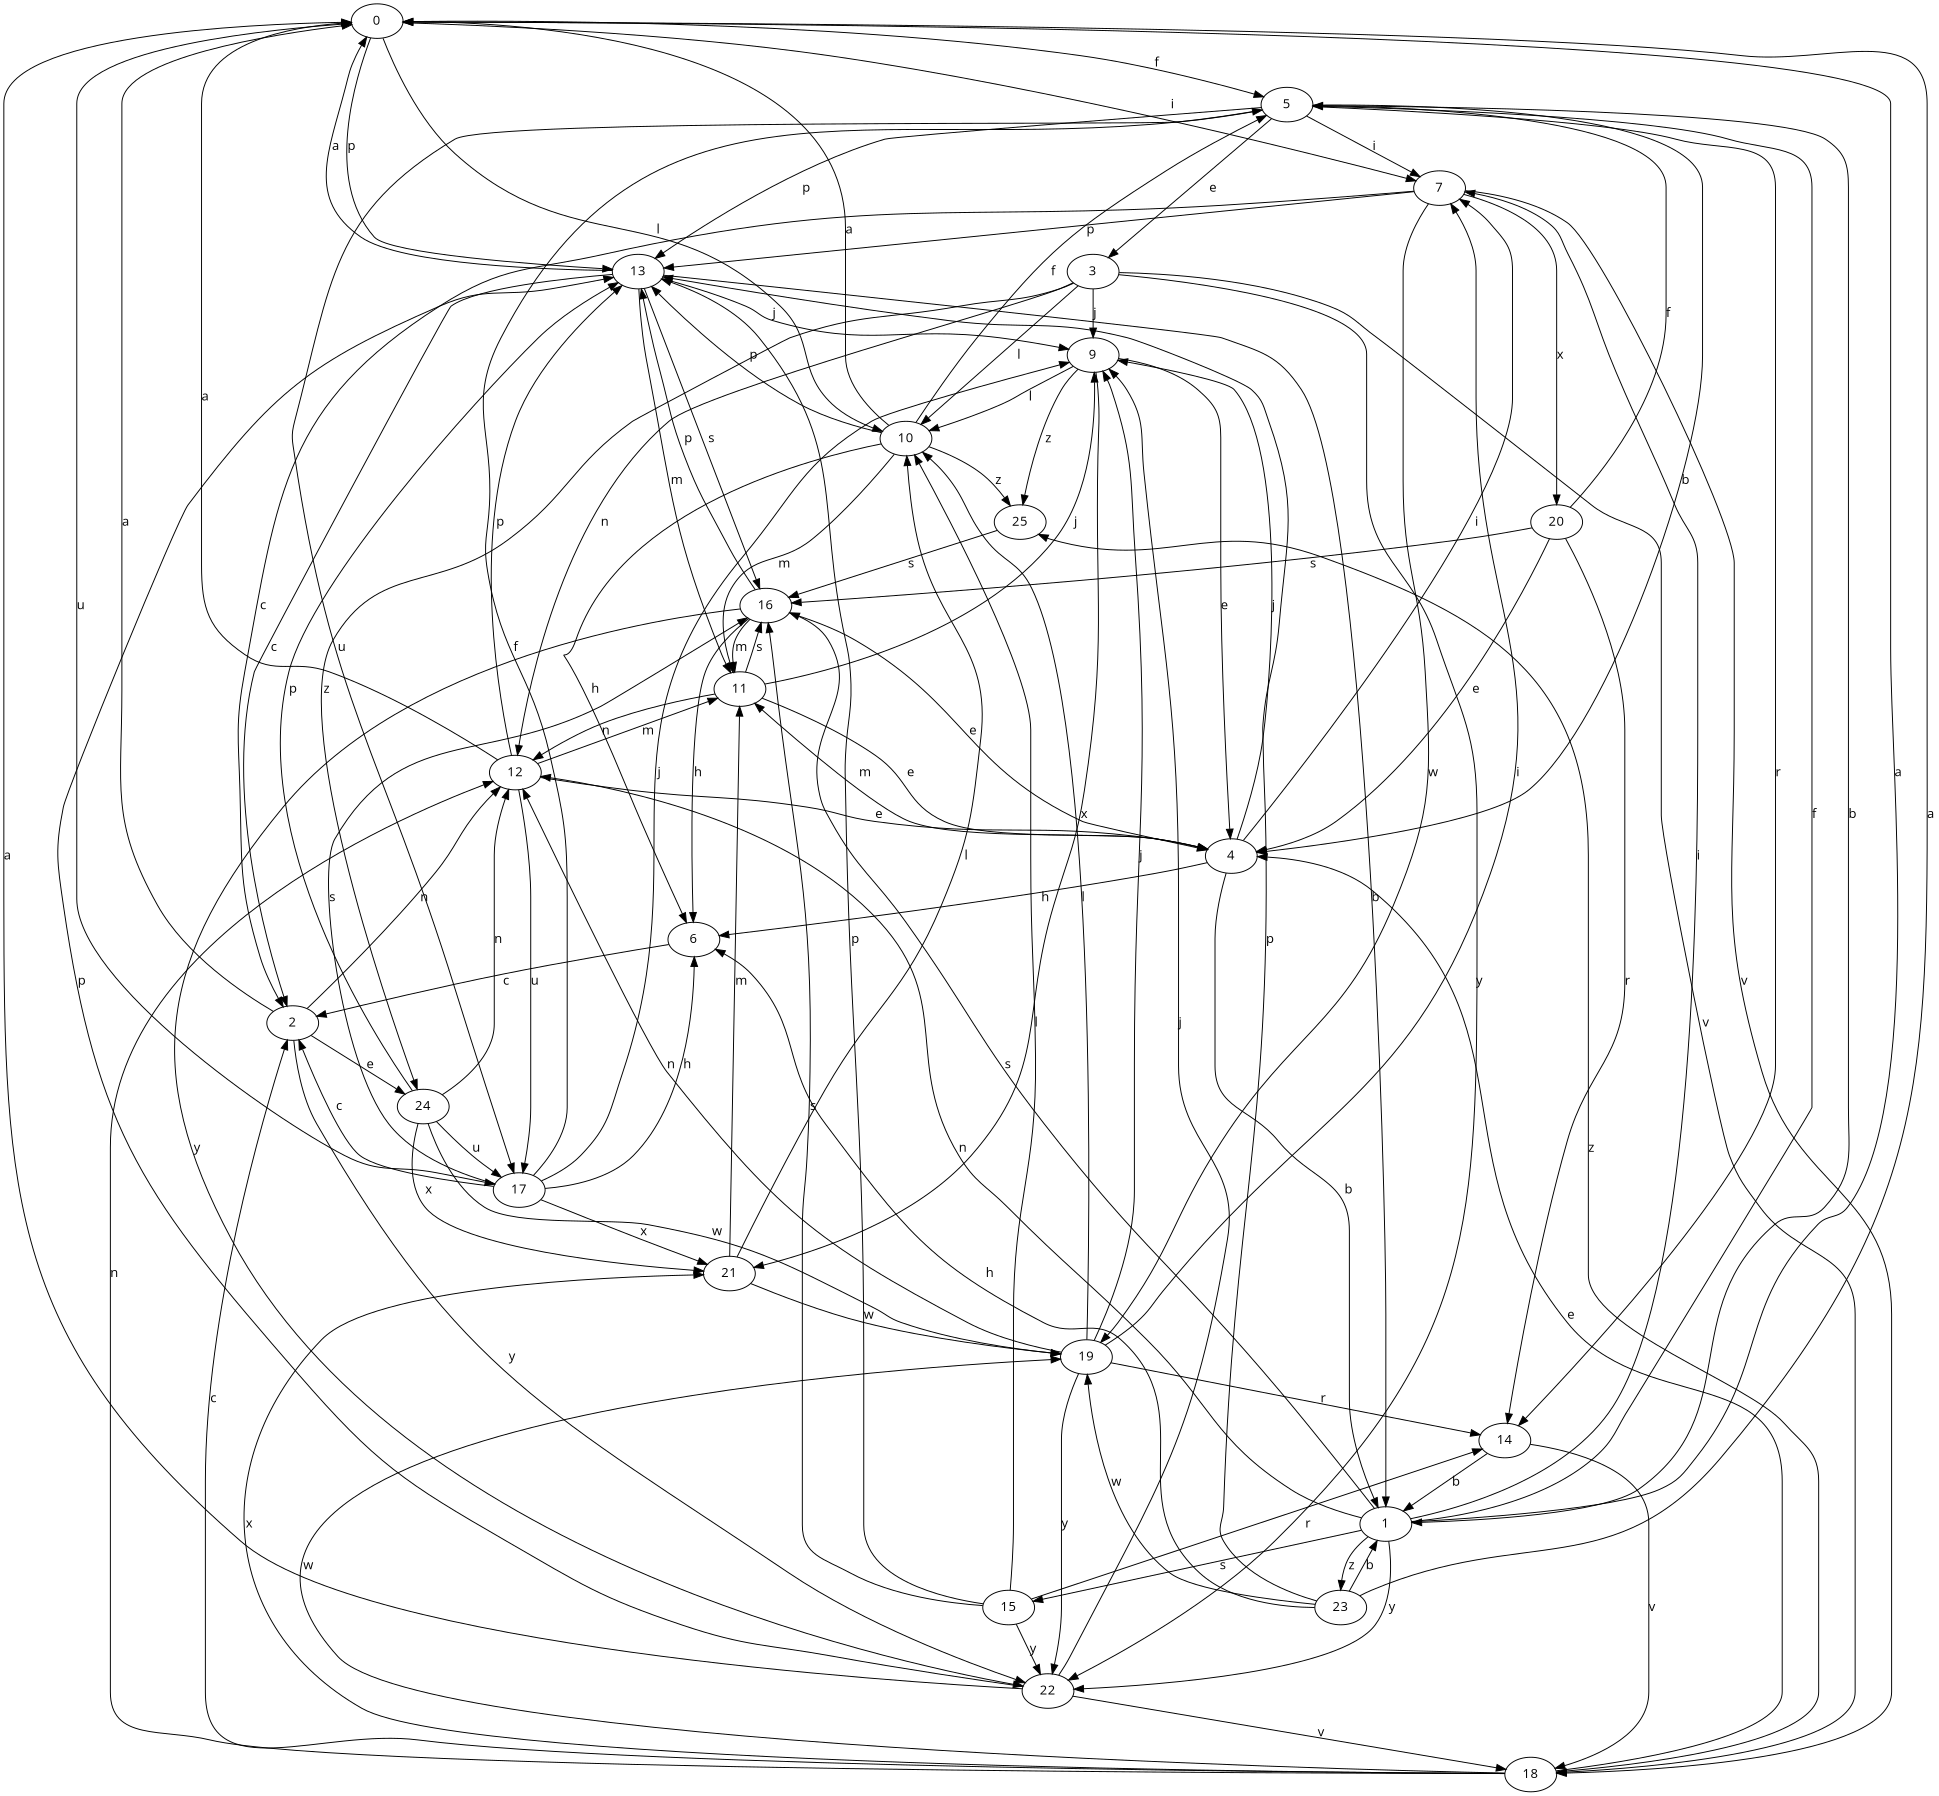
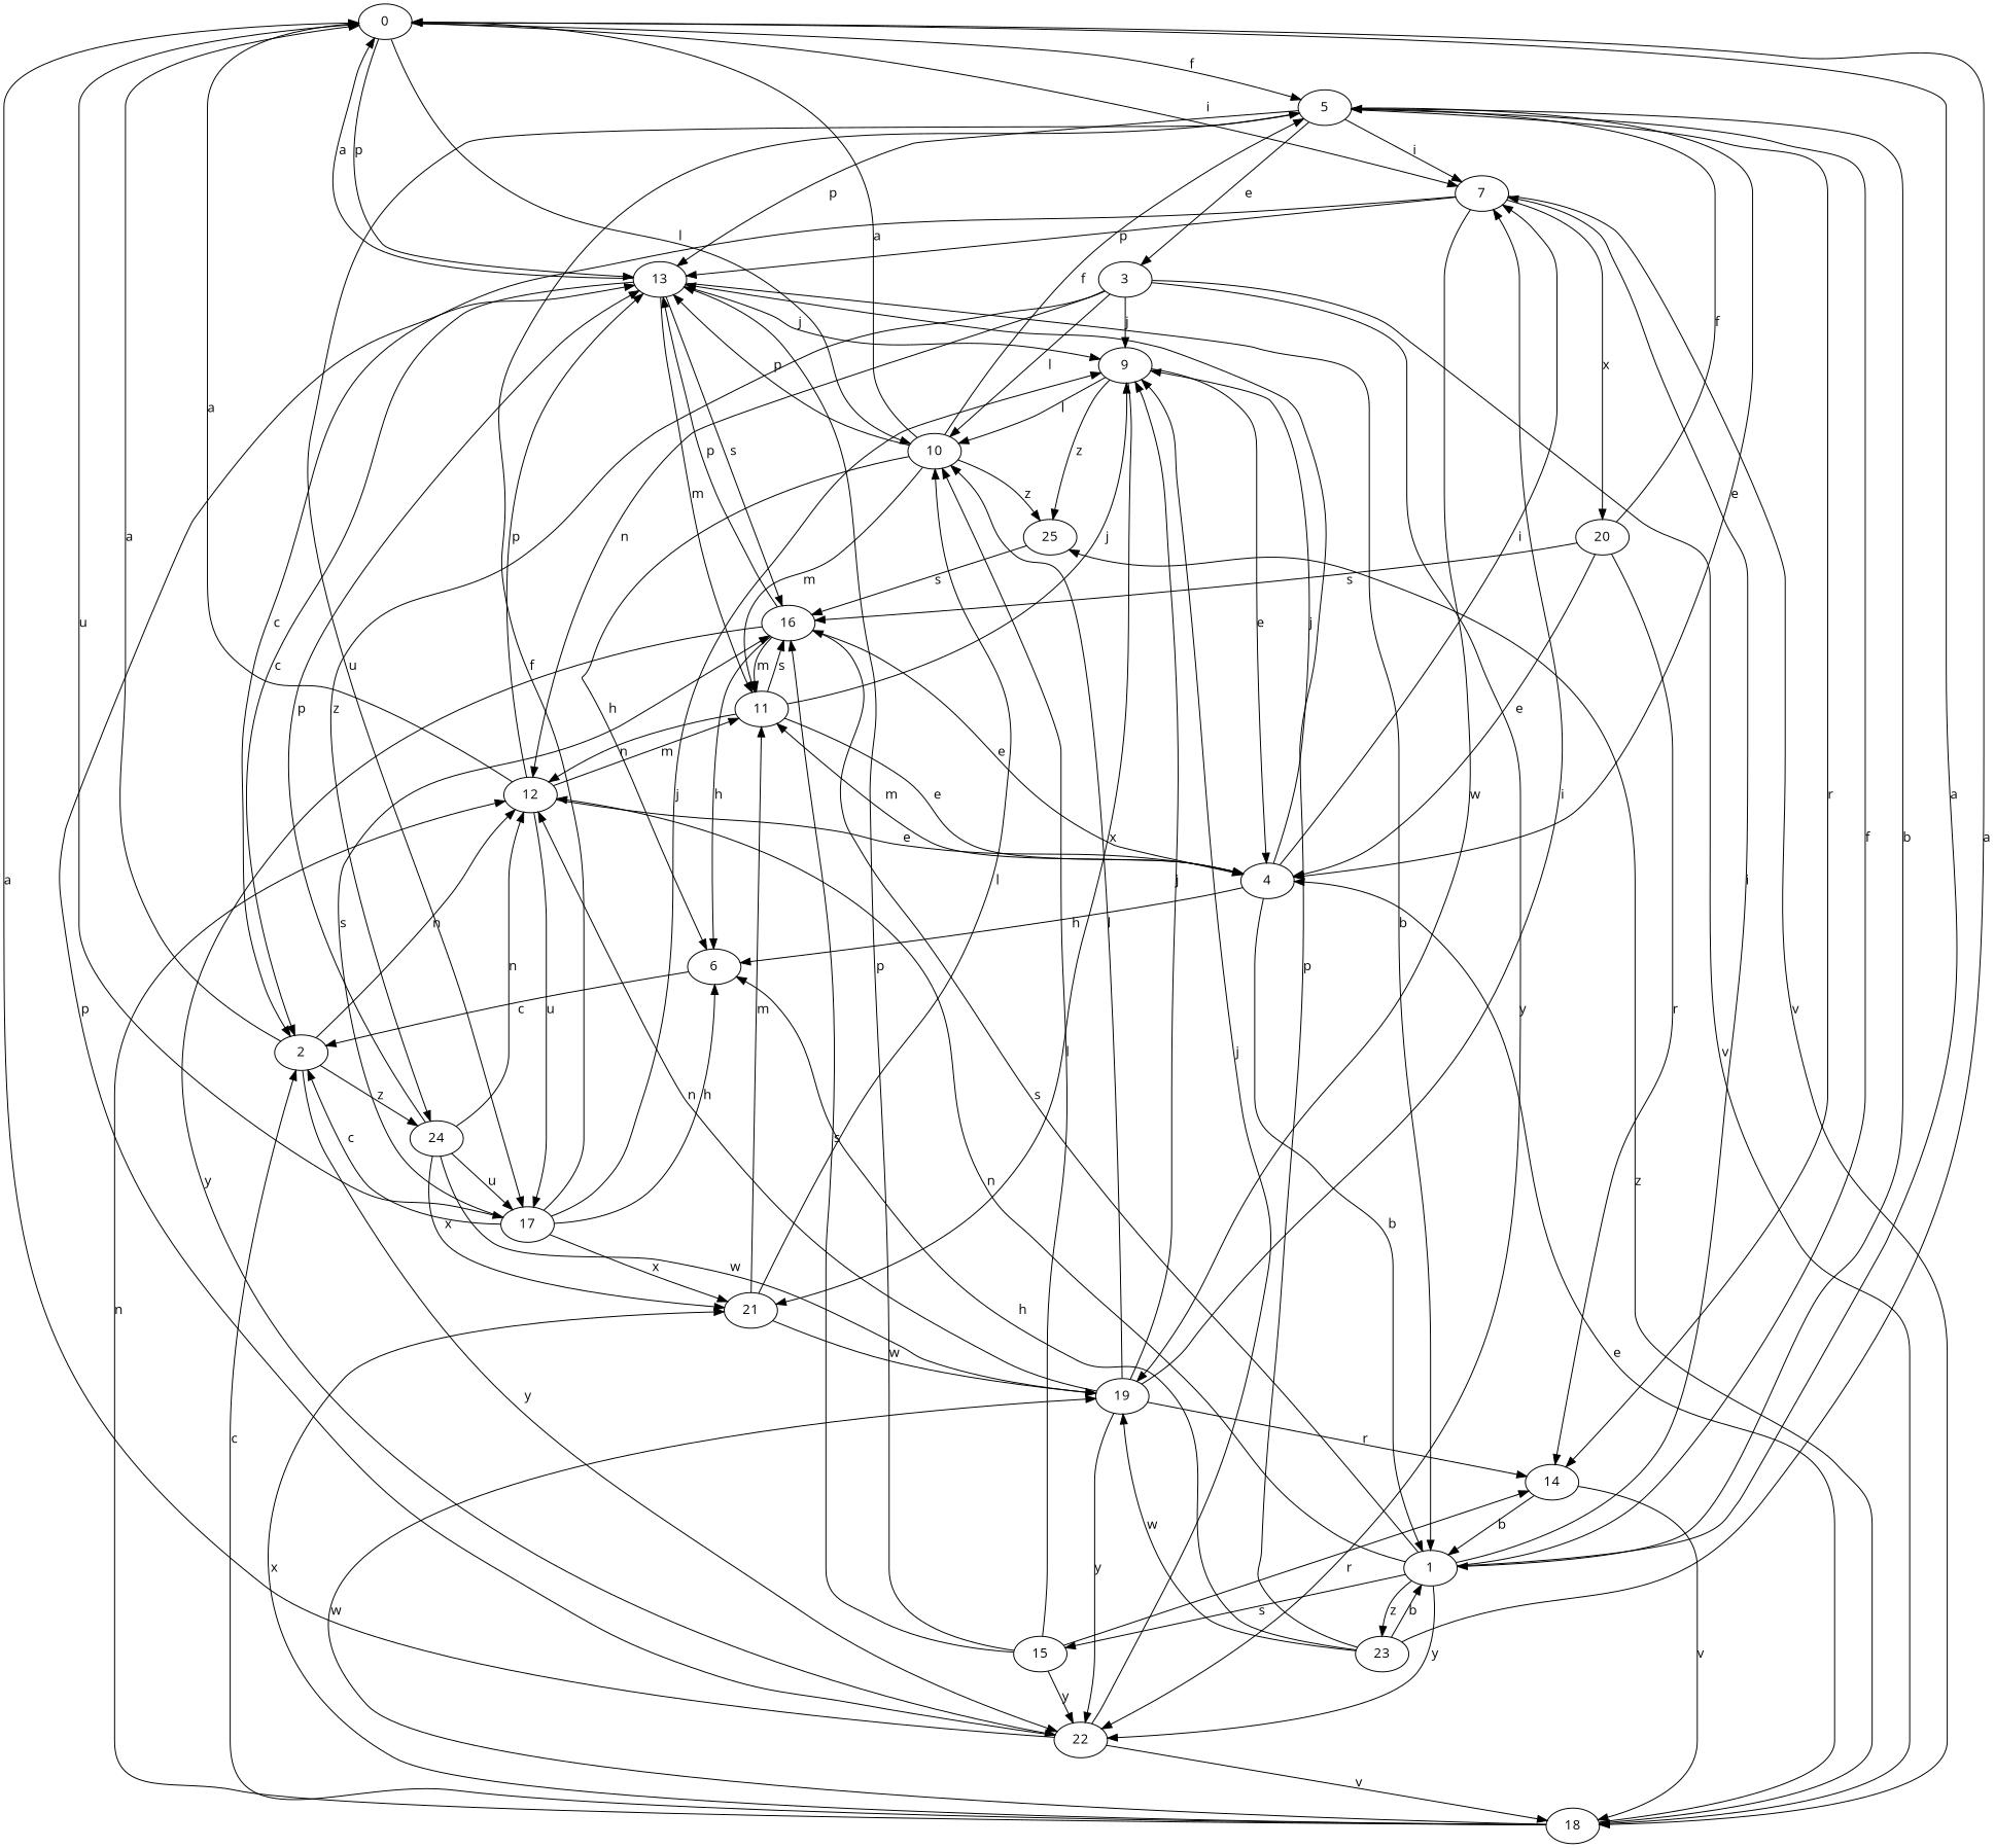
  strict digraph {
    fontname="Open Sans"
    node [fontname="Open Sans"]
    edge [fontname="Open Sans"]
    0
    5
    7
    10
    13
    17
    2
    12
    22
    24
    1
    3
    4
    14
    18
    19
    20
    6
    11
    25
    16
    9
    21
    15
    23
    0 -> 5 [label=f]
    0 -> 7 [label=i]
    0 -> 10 [label=l]
    0 -> 13 [label=p]
    0 -> 17 [label=u]
    5 -> 7 [label=i]
    5 -> 13 [label=p]
    5 -> 17 [label=u]
    5 -> 1 [label=b]
    5 -> 3 [label=e]
-   5 -> 4 [label=b]
+   5 -> 4 [label=e]
    5 -> 14 [label=r]
    7 -> 13 [label=p]
    7 -> 2 [label=c]
    7 -> 18 [label=v]
    7 -> 19 [label=w]
    7 -> 20 [label=x]
    10 -> 0 [label=a]
    10 -> 5 [label=f]
    10 -> 13 [label=p]
    10 -> 6 [label=h]
    10 -> 11 [label=m]
    10 -> 25 [label=z]
    13 -> 0 [label=a]
    13 -> 2 [label=c]
    13 -> 1 [label=b]
    13 -> 11 [label=m]
    13 -> 16 [label=s]
    13 -> 9 [label=j]
    17 -> 5 [label=f]
    17 -> 2 [label=c]
    17 -> 6 [label=h]
    17 -> 16 [label=s]
    17 -> 9 [label=j]
    17 -> 21 [label=x]
    2 -> 0 [label=a]
    2 -> 12 [label=n]
    2 -> 22 [label=y]
-   2 -> 24 [label=e]
+   2 -> 24 [label=z]
    12 -> 0 [label=a]
    12 -> 13 [label=p]
    12 -> 17 [label=u]
    12 -> 4 [label=e]
    12 -> 11 [label=m]
    22 -> 0 [label=a]
    22 -> 13 [label=p]
    22 -> 18 [label=v]
    22 -> 9 [label=j]
    24 -> 13 [label=p]
    24 -> 17 [label=u]
    24 -> 12 [label=n]
    24 -> 19 [label=w]
    24 -> 21 [label=x]
    1 -> 0 [label=a]
    1 -> 5 [label=f]
    1 -> 7 [label=i]
    1 -> 12 [label=n]
    1 -> 22 [label=y]
    1 -> 16 [label=s]
    1 -> 15 [label=s]
    1 -> 23 [label=z]
    3 -> 10 [label=l]
    3 -> 12 [label=n]
    3 -> 22 [label=y]
    3 -> 24 [label=z]
    3 -> 18 [label=v]
    3 -> 9 [label=j]
    4 -> 7 [label=i]
    4 -> 1 [label=b]
    4 -> 6 [label=h]
    4 -> 11 [label=m]
    4 -> 9 [label=j]
    14 -> 1 [label=b]
    14 -> 18 [label=v]
    18 -> 2 [label=c]
    18 -> 12 [label=n]
    18 -> 4 [label=e]
    18 -> 19 [label=w]
    18 -> 25 [label=z]
    18 -> 21 [label=x]
    19 -> 7 [label=i]
    19 -> 10 [label=l]
    19 -> 12 [label=n]
    19 -> 22 [label=y]
    19 -> 14 [label=r]
    19 -> 9 [label=j]
    20 -> 5 [label=f]
    20 -> 4 [label=e]
    20 -> 14 [label=r]
    20 -> 16 [label=s]
    6 -> 2 [label=c]
    11 -> 12 [label=n]
    11 -> 4 [label=e]
    11 -> 16 [label=s]
    11 -> 9 [label=j]
    25 -> 16 [label=s]
    16 -> 13 [label=p]
    16 -> 22 [label=y]
    16 -> 4 [label=e]
    16 -> 6 [label=h]
    16 -> 11 [label=m]
    9 -> 10 [label=l]
    9 -> 4 [label=e]
    9 -> 25 [label=z]
    9 -> 21 [label=x]
    21 -> 10 [label=l]
    21 -> 19 [label=w]
    21 -> 11 [label=m]
    15 -> 10 [label=l]
    15 -> 13 [label=p]
    15 -> 22 [label=y]
    15 -> 14 [label=r]
    15 -> 16 [label=s]
    23 -> 0 [label=a]
    23 -> 13 [label=p]
    23 -> 1 [label=b]
    23 -> 19 [label=w]
    23 -> 6 [label=h]
  }
